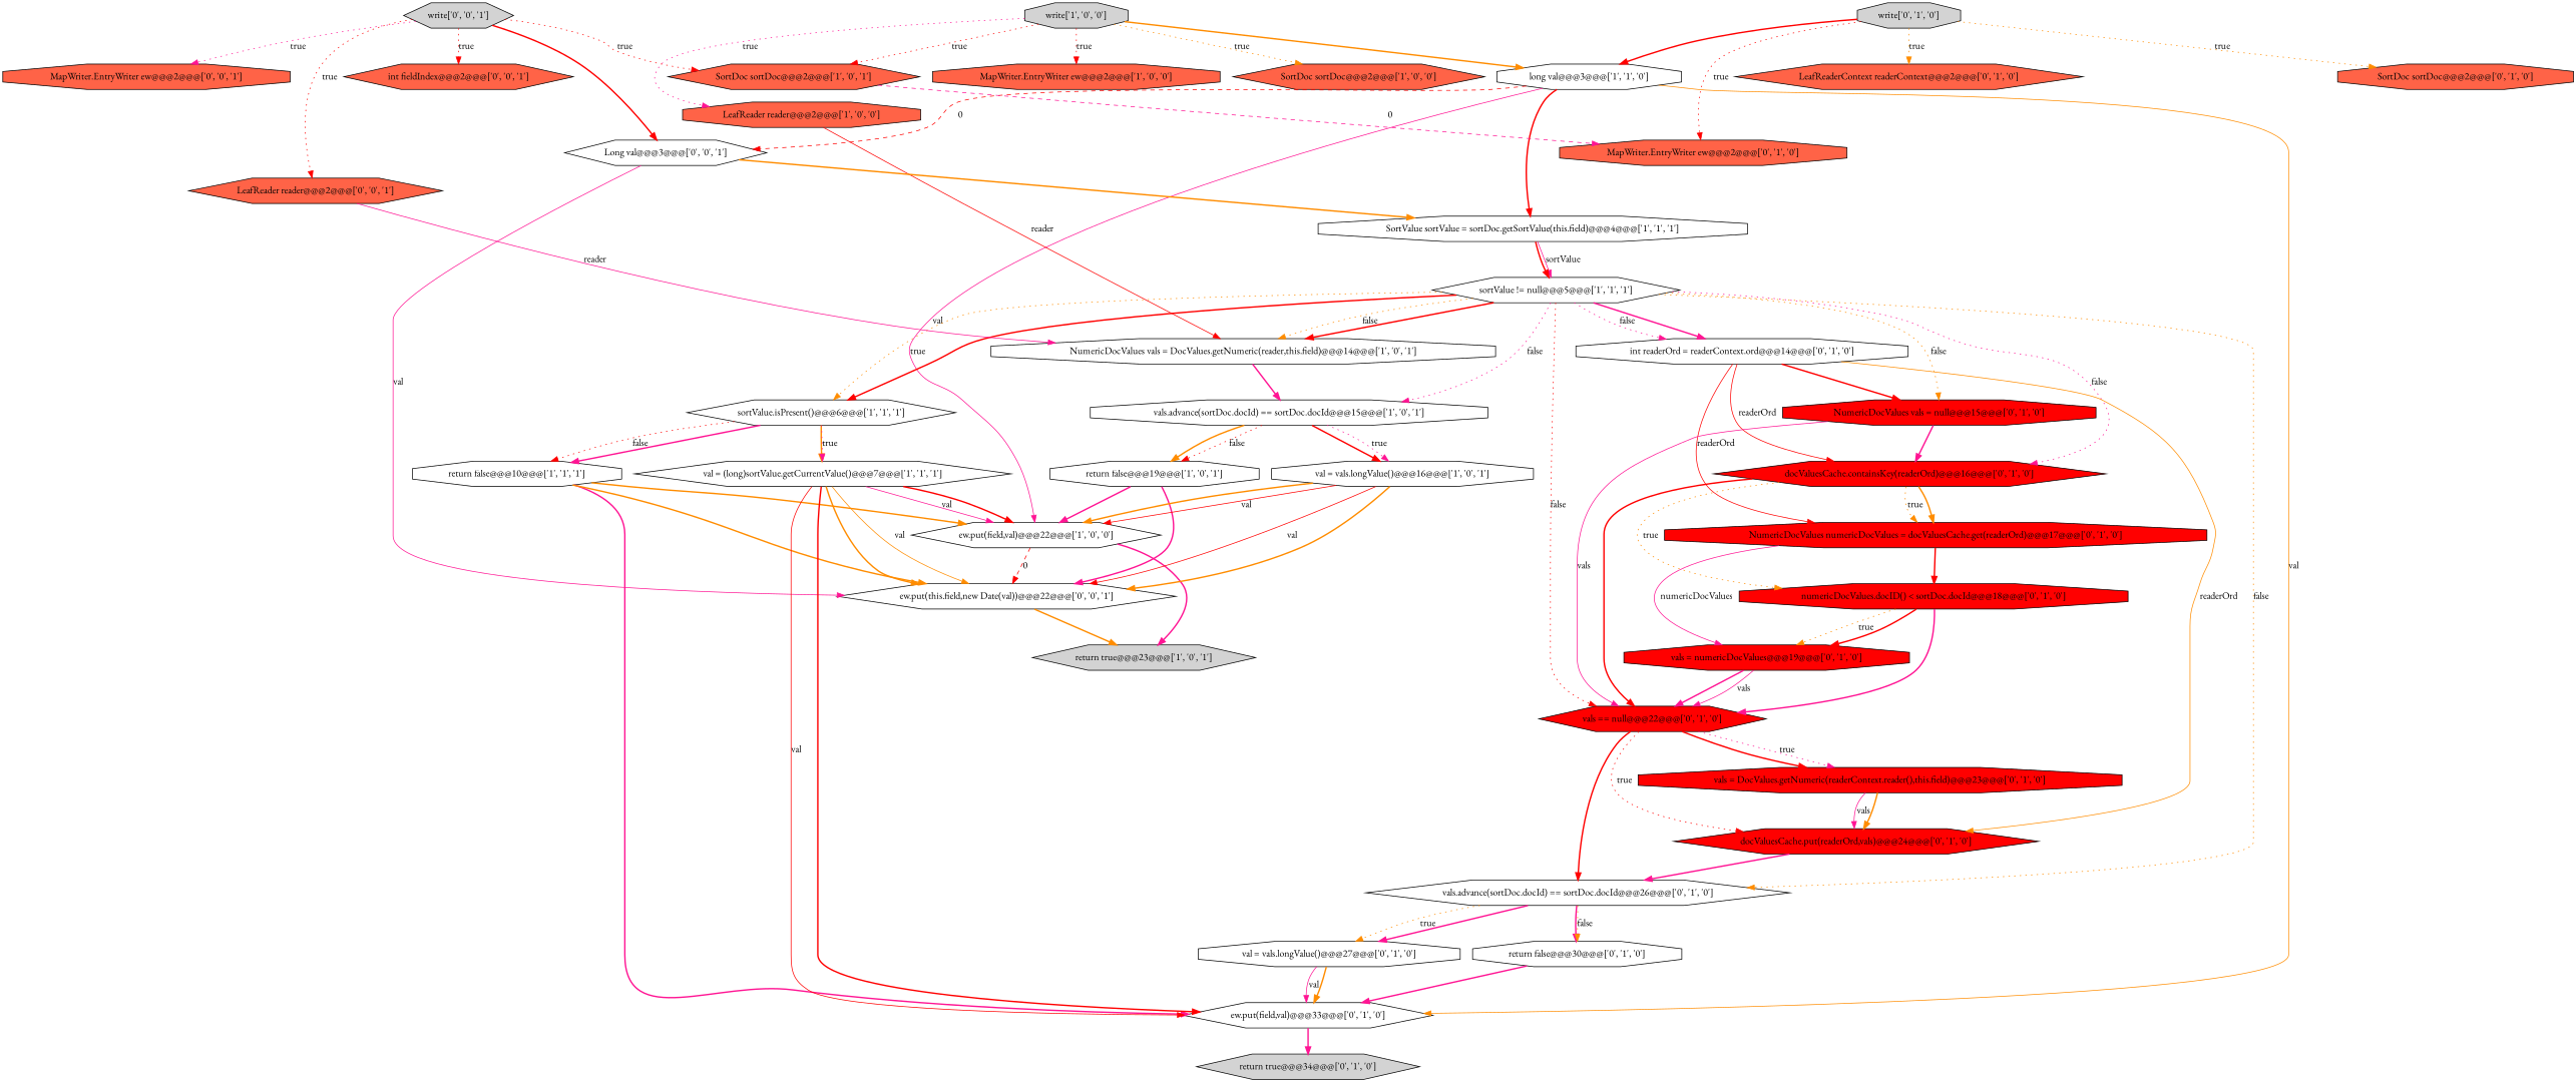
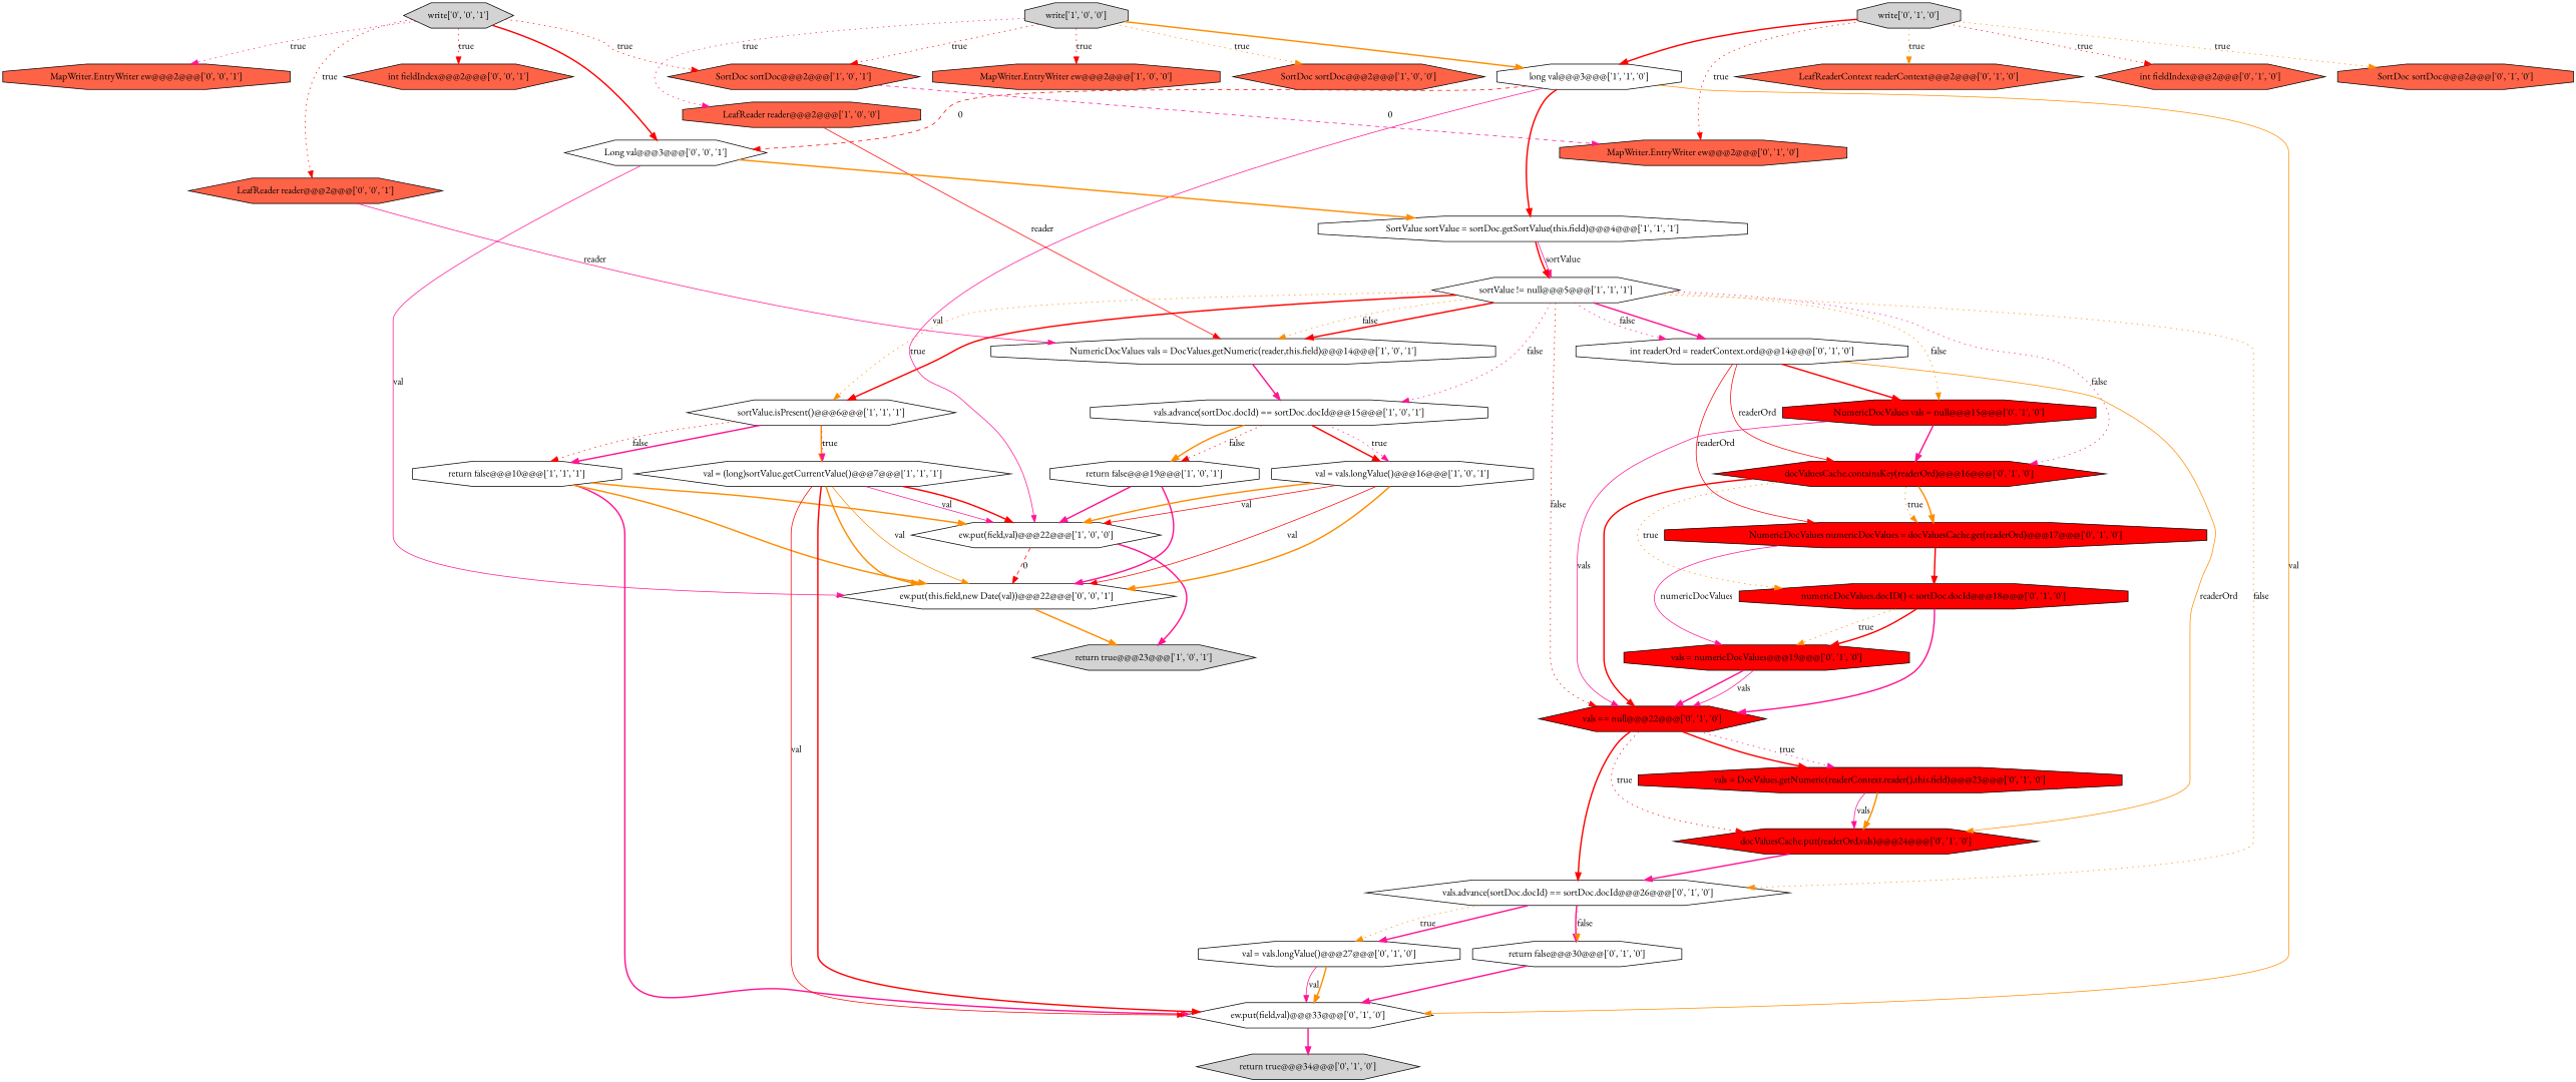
  digraph {
    fontname="EB Garamond"
    node [fillcolor=white fontname="EB Garamond" shape=octagon style=filled]
    edge [color=deeppink fontname="EB Garamond" style=bold]
    n1 [fillcolor=tomato label="int fieldIndex@@@2@@@['0', '0', '1']" shape=hexagon]
    n2 [fillcolor=red label="NumericDocValues numericDocValues = docValuesCache.get(readerOrd)@@@17@@@['0', '1', '0']"]
    n3 [fillcolor=red label="vals = numericDocValues@@@19@@@['0', '1', '0']"]
    n4 [fillcolor=red label="numericDocValues.docID() < sortDoc.docId@@@18@@@['0', '1', '0']"]
    n5 [fillcolor=red label="vals == null@@@22@@@['0', '1', '0']" shape=hexagon]
    n6 [fillcolor=lightgray label="write['1', '0', '0']"]
    n7 [label="long val@@@3@@@['1', '1', '0']"]
    n8 [fillcolor=tomato label="SortDoc sortDoc@@@2@@@['1', '0', '1']" shape=hexagon]
    n9 [fillcolor=tomato label="SortDoc sortDoc@@@2@@@['1', '0', '0']" shape=hexagon]
    n10 [fillcolor=tomato label="MapWriter.EntryWriter ew@@@2@@@['1', '0', '0']"]
    n11 [fillcolor=tomato label="LeafReader reader@@@2@@@['1', '0', '0']"]
    n12 [label="ew.put(field,val)@@@22@@@['1', '0', '0']" shape=hexagon]
    n13 [label="ew.put(field,val)@@@33@@@['0', '1', '0']" shape=hexagon]
    n14 [label="Long val@@@3@@@['0', '0', '1']" shape=hexagon]
    n15 [label="SortValue sortValue = sortDoc.getSortValue(this.field)@@@4@@@['1', '1', '1']"]
    n16 [fillcolor=tomato label="MapWriter.EntryWriter ew@@@2@@@['0', '1', '0']"]
    n17 [label="NumericDocValues vals = DocValues.getNumeric(reader,this.field)@@@14@@@['1', '0', '1']"]
    n18 [label="return false@@@19@@@['1', '0', '1']"]
    n19 [label="ew.put(this.field,new Date(val))@@@22@@@['0', '0', '1']" shape=hexagon]
    n20 [fillcolor=lightgray label="return true@@@23@@@['1', '0', '1']" shape=hexagon]
    n21 [fillcolor=lightgray label="return true@@@34@@@['0', '1', '0']" shape=hexagon]
    n22 [label="sortValue != null@@@5@@@['1', '1', '1']" shape=hexagon]
    n23 [fillcolor=red label="docValuesCache.put(readerOrd,vals)@@@24@@@['0', '1', '0']" shape=hexagon]
    n24 [label="vals.advance(sortDoc.docId) == sortDoc.docId@@@26@@@['0', '1', '0']" shape=hexagon]
    n25 [label="return false@@@30@@@['0', '1', '0']"]
    n26 [label="val = vals.longValue()@@@27@@@['0', '1', '0']"]
    n27 [fillcolor=lightgray label="write['0', '1', '0']"]
    n28 [fillcolor=tomato label="LeafReaderContext readerContext@@@2@@@['0', '1', '0']" shape=hexagon]
+   n29 [fillcolor=tomato label="int fieldIndex@@@2@@@['0', '1', '0']" shape=hexagon]
    n30 [fillcolor=tomato label="SortDoc sortDoc@@@2@@@['0', '1', '0']"]
    n31 [label="val = vals.longValue()@@@16@@@['1', '0', '1']"]
    n32 [fillcolor=red label="vals = DocValues.getNumeric(readerContext.reader(),this.field)@@@23@@@['0', '1', '0']"]
    n33 [fillcolor=red label="docValuesCache.containsKey(readerOrd)@@@16@@@['0', '1', '0']" shape=hexagon]
    n34 [label="int readerOrd = readerContext.ord@@@14@@@['0', '1', '0']"]
    n35 [fillcolor=red label="NumericDocValues vals = null@@@15@@@['0', '1', '0']"]
    n36 [fillcolor=tomato label="MapWriter.EntryWriter ew@@@2@@@['0', '0', '1']"]
    n37 [fillcolor=tomato label="LeafReader reader@@@2@@@['0', '0', '1']" shape=hexagon]
    n38 [label="vals.advance(sortDoc.docId) == sortDoc.docId@@@15@@@['1', '0', '1']"]
    n39 [label="sortValue.isPresent()@@@6@@@['1', '1', '1']" shape=hexagon]
    n40 [label="return false@@@10@@@['1', '1', '1']"]
    n41 [label="val = (long)sortValue.getCurrentValue()@@@7@@@['1', '1', '1']" shape=hexagon]
    n42 [fillcolor=lightgray label="write['0', '0', '1']" shape=hexagon]
    n2 -> n3 [label=numericDocValues style=solid]
    n2 -> n4 [color=red]
    n3 -> n5 [label=vals style=solid]
    n3 -> n5
    n4 -> n3 [color=darkorange label=true style=dotted]
    n4 -> n3 [color=red]
    n4 -> n5
    n5 -> n23 [color=red label=true style=dotted]
    n5 -> n24 [color=red]
    n5 -> n32 [color=red]
    n5 -> n32 [label=true style=dotted]
    n6 -> n7 [color=darkorange]
    n6 -> n8 [color=red label=true style=dotted]
    n6 -> n9 [color=darkorange label=true style=dotted]
    n6 -> n10 [color=red label=true style=dotted]
    n6 -> n11 [label=true style=dotted]
    n7 -> n12 [label=val style=solid]
    n7 -> n13 [color=darkorange label=val style=solid]
    n7 -> n14 [color=red label=0 style=dashed]
    n7 -> n15 [color=red]
    n8 -> n16 [label=0 style=dashed]
    n11 -> n17 [color=red label=reader style=solid]
    n12 -> n19 [color=red label=0 style=dashed]
    n12 -> n20
    n13 -> n21
    n14 -> n15 [color=darkorange]
    n14 -> n19 [label=val style=solid]
    n15 -> n22 [label=sortValue style=solid]
    n15 -> n22 [color=red]
    n17 -> n38
    n18 -> n12
    n18 -> n19
    n19 -> n20 [color=darkorange]
    n22 -> n5 [color=red label=false style=dotted]
    n22 -> n17 [color=red]
    n22 -> n17 [color=darkorange label=false style=dotted]
    n22 -> n24 [color=darkorange label=false style=dotted]
    n22 -> n33 [label=false style=dotted]
    n22 -> n34
    n22 -> n34 [label=false style=dotted]
    n22 -> n35 [color=darkorange label=false style=dotted]
    n22 -> n38 [label=false style=dotted]
    n22 -> n39 [color=darkorange label=true style=dotted]
    n22 -> n39 [color=red]
    n23 -> n24
    n24 -> n25
    n24 -> n25 [color=darkorange label=false style=dotted]
    n24 -> n26
    n24 -> n26 [color=darkorange label=true style=dotted]
    n25 -> n13
    n26 -> n13 [label=val style=solid]
    n26 -> n13 [color=darkorange]
    n27 -> n7 [color=red]
    n27 -> n16 [color=red label=true style=dotted]
    n27 -> n28 [color=darkorange label=true style=dotted]
+   n27 -> n29 [color=red label=true style=dotted]
    n27 -> n30 [color=darkorange label=true style=dotted]
    n31 -> n12 [color=red label=val style=solid]
    n31 -> n12 [color=darkorange]
    n31 -> n19 [color=red label=val style=solid]
    n31 -> n19 [color=darkorange]
    n32 -> n23 [label=vals style=solid]
    n32 -> n23 [color=darkorange]
    n33 -> n2 [color=darkorange]
    n33 -> n2 [color=darkorange label=true style=dotted]
    n33 -> n4 [color=darkorange label=true style=dotted]
    n33 -> n5 [color=red]
    n34 -> n2 [color=red label=readerOrd style=solid]
    n34 -> n23 [color=darkorange label=readerOrd style=solid]
    n34 -> n33 [color=red label=readerOrd style=solid]
    n34 -> n35 [color=red]
    n35 -> n5 [label=vals style=solid]
    n35 -> n33
    n37 -> n17 [label=reader style=solid]
    n38 -> n18 [color=red label=false style=dotted]
    n38 -> n18 [color=darkorange]
    n38 -> n31 [color=red]
    n38 -> n31 [label=true style=dotted]
    n39 -> n40
    n39 -> n40 [color=red label=false style=dotted]
    n39 -> n41 [color=darkorange]
    n39 -> n41 [label=true style=dotted]
    n40 -> n12 [color=darkorange]
    n40 -> n13
    n40 -> n19 [color=darkorange]
    n41 -> n12 [label=val style=solid]
    n41 -> n12 [color=red]
    n41 -> n13 [color=red label=val style=solid]
    n41 -> n13 [color=red]
    n41 -> n19 [color=darkorange]
    n41 -> n19 [color=darkorange label=val style=solid]
    n42 -> n1 [color=red label=true style=dotted]
    n42 -> n8 [color=red label=true style=dotted]
    n42 -> n14 [color=red]
    n42 -> n36 [label=true style=dotted]
    n42 -> n37 [color=red label=true style=dotted]
  }
